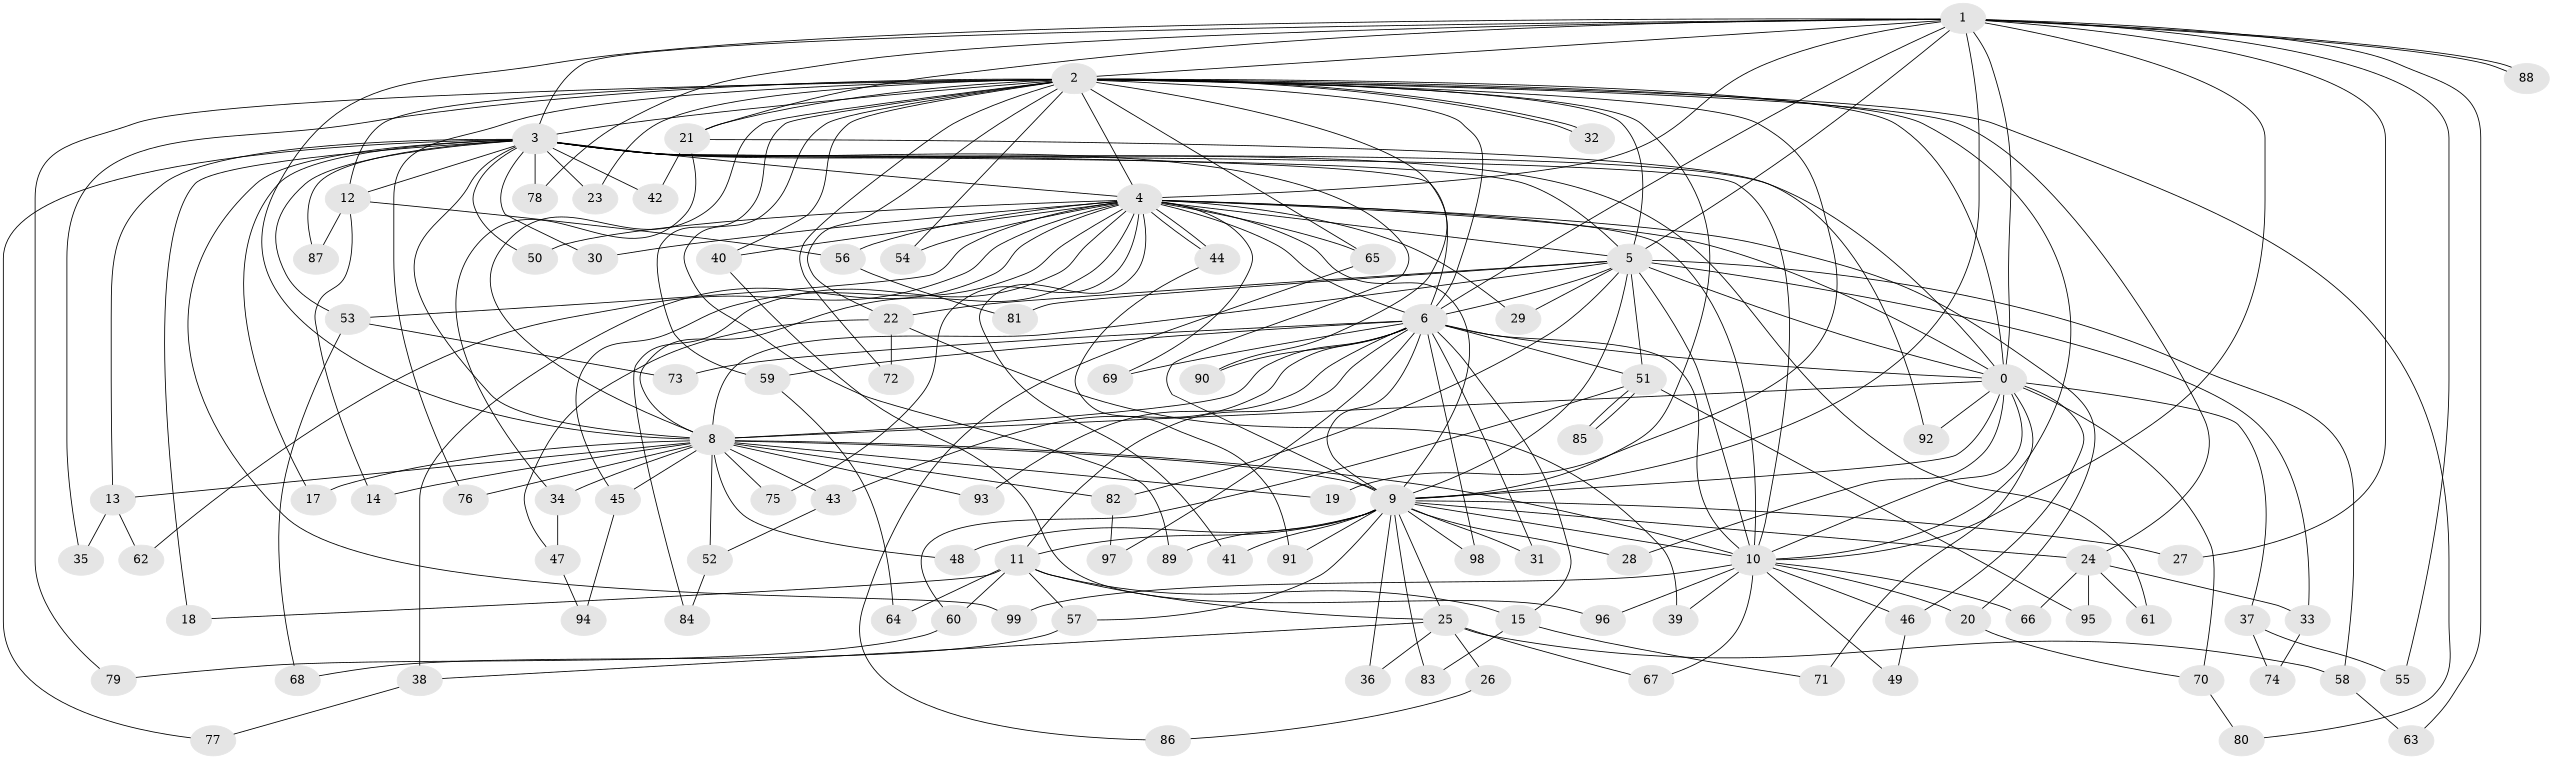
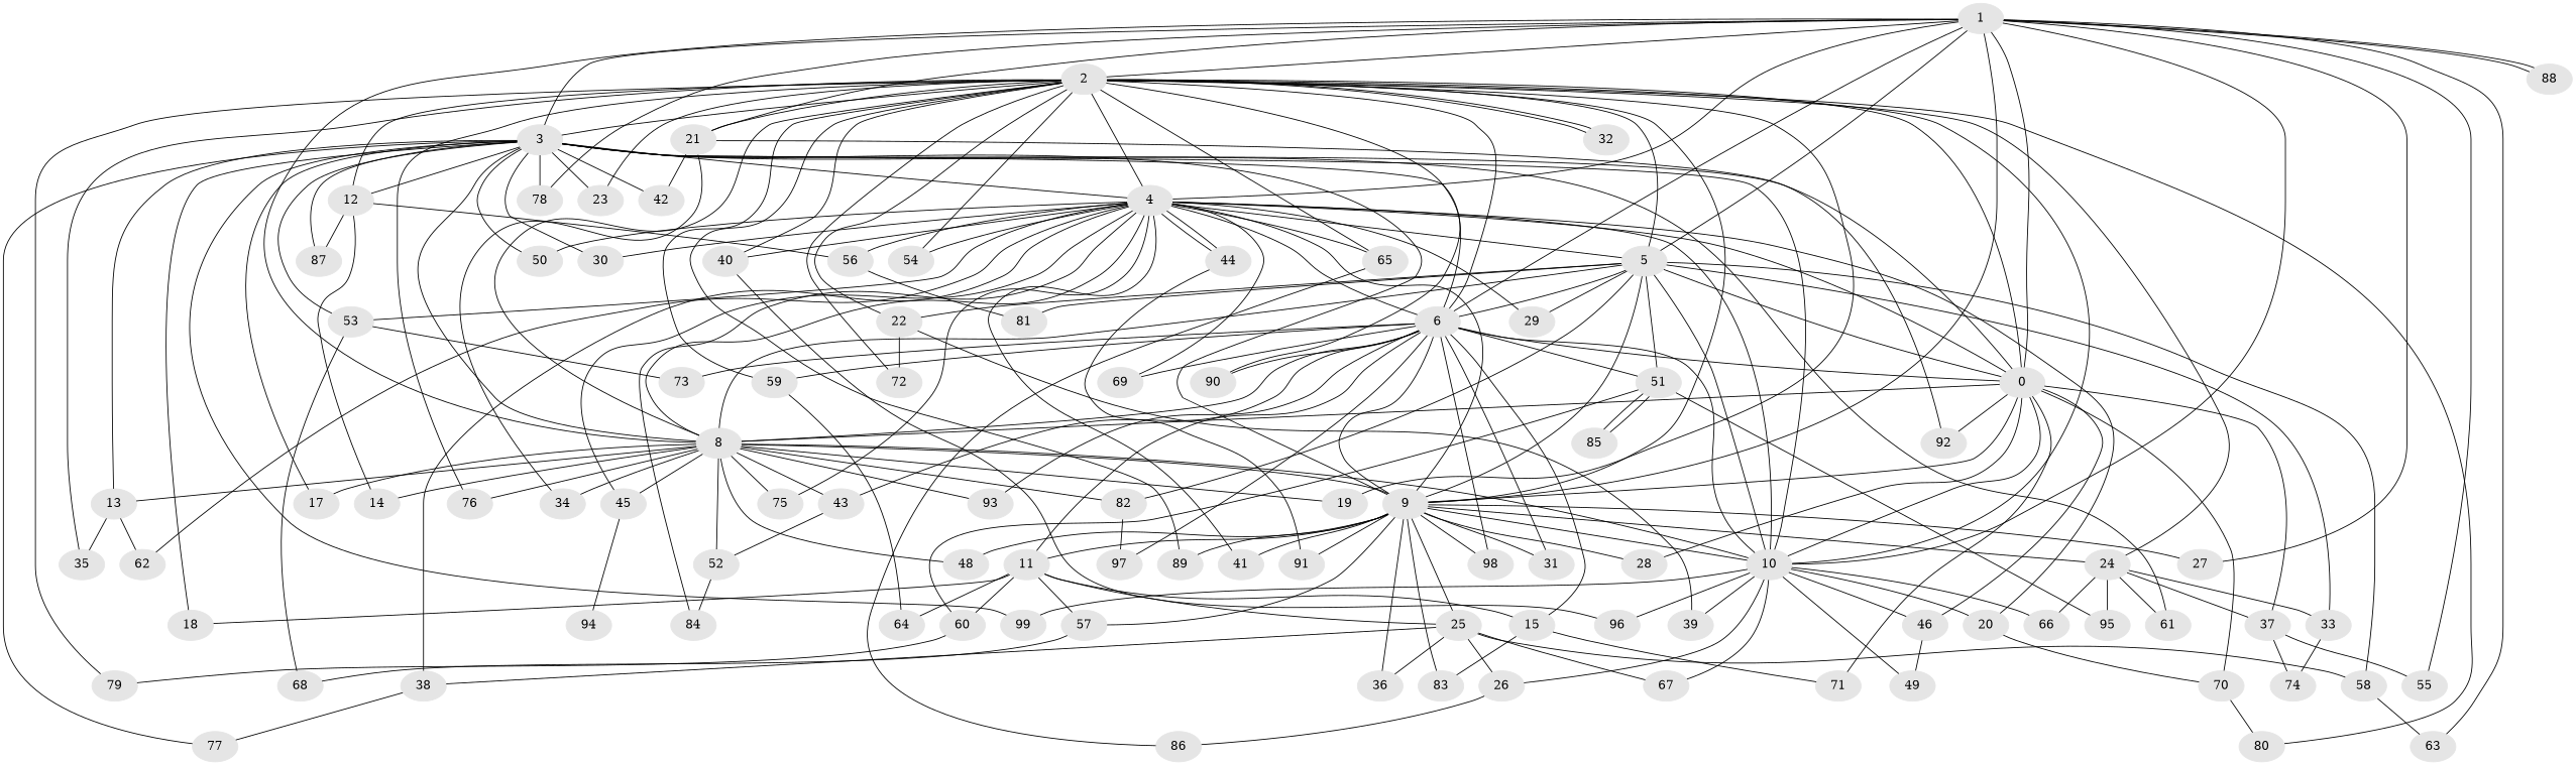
  graph {
    node [color=gray90 style=filled]
    1
    2
    3
    4
    5
    6
    n7 [label=0]
    8
    9
    10
    21
    27
    55
    63
    78
    88
    12
    19
    22
    23
    24
    32
    35
    40
    54
    59
    65
    72
    76
    79
    80
    89
    90
    13
    17
    18
    30
    42
    50
    53
    61
    77
    87
    99
    20
    29
    38
    41
    44
    45
    56
    62
    69
    75
    84
    33
    51
    58
    81
    82
    11
    15
    31
    43
    73
    93
    97
    98
    28
    37
    46
    70
    71
    92
    14
    34
    48
    52
    25
    36
    57
    83
    91
    26
    39
    49
    66
    67
    96
-   47
    95
    64
    86
    68
    94
    74
    60
    85
    1 -- 2
    1 -- 3
    1 -- 4
    1 -- 5
    1 -- 6
    1 -- n7
    1 -- 8
    1 -- 9
    1 -- 10
    1 -- 21
    1 -- 27
    1 -- 55
    1 -- 63
    1 -- 78
    1 -- 88
    1 -- 88
    2 -- 3
    2 -- 4
    2 -- 5
    2 -- 6
    2 -- n7
    2 -- 8
    2 -- 9
    2 -- 10
    2 -- 21
    2 -- 12
    2 -- 19
    2 -- 22
    2 -- 23
    2 -- 24
    2 -- 32
    2 -- 32
    2 -- 35
    2 -- 40
    2 -- 54
    2 -- 59
    2 -- 65
    2 -- 72
    2 -- 76
    2 -- 79
    2 -- 80
    2 -- 89
    2 -- 90
    3 -- 4
-   3 -- 5
    3 -- 6
    3 -- n7
    3 -- 8
    3 -- 9
    3 -- 10
    3 -- 78
    3 -- 12
    3 -- 23
    3 -- 13
    3 -- 17
    3 -- 18
    3 -- 30
    3 -- 42
    3 -- 50
    3 -- 53
    3 -- 61
    3 -- 77
    3 -- 87
    3 -- 99
    4 -- 5
    4 -- 6
    4 -- n7
    4 -- 8
    4 -- 9
    4 -- 10
    4 -- 40
    4 -- 54
    4 -- 65
    4 -- 30
    4 -- 50
    4 -- 53
    4 -- 20
    4 -- 29
    4 -- 38
    4 -- 41
    4 -- 44
    4 -- 44
    4 -- 45
    4 -- 56
    4 -- 62
    4 -- 69
    4 -- 75
    4 -- 84
    5 -- 6
    5 -- n7
    5 -- 8
    5 -- 9
    5 -- 10
    5 -- 22
    5 -- 29
    5 -- 33
    5 -- 51
    5 -- 58
    5 -- 81
    5 -- 82
    6 -- n7
    6 -- 8
    6 -- 9
    6 -- 10
    6 -- 59
    6 -- 90
    6 -- 69
    6 -- 51
    6 -- 11
    6 -- 15
    6 -- 31
    6 -- 43
    6 -- 73
    6 -- 93
    6 -- 97
    6 -- 98
    n7 -- 8
    n7 -- 9
    n7 -- 10
    n7 -- 28
    n7 -- 37
    n7 -- 46
    n7 -- 70
    n7 -- 71
    n7 -- 92
    8 -- 9
    8 -- 10
    8 -- 19
    8 -- 76
    8 -- 13
    8 -- 17
    8 -- 45
    8 -- 75
    8 -- 82
    8 -- 43
    8 -- 93
    8 -- 14
    8 -- 34
    8 -- 48
    8 -- 52
    9 -- 10
    9 -- 27
    9 -- 24
    9 -- 89
    9 -- 41
    9 -- 11
    9 -- 31
    9 -- 98
    9 -- 28
    9 -- 48
    9 -- 25
    9 -- 36
    9 -- 57
    9 -- 83
    9 -- 91
    10 -- 99
    10 -- 20
    10 -- 46
+   10 -- 26
    10 -- 39
    10 -- 49
    10 -- 66
    10 -- 67
    10 -- 96
    21 -- 42
    21 -- 92
    21 -- 34
    12 -- 87
    12 -- 56
    12 -- 14
    22 -- 72
    22 -- 39
-   22 -- 47
    24 -- 61
    24 -- 33
+   24 -- 37
    24 -- 66
    24 -- 95
    40 -- 96
    59 -- 64
    65 -- 86
    13 -- 35
    13 -- 62
    53 -- 73
    53 -- 68
    20 -- 70
    38 -- 77
    44 -- 91
    45 -- 94
    56 -- 81
    33 -- 74
    51 -- 95
    51 -- 60
    51 -- 85
    51 -- 85
    58 -- 63
    82 -- 97
    11 -- 18
    11 -- 15
    11 -- 25
    11 -- 57
    11 -- 64
    11 -- 60
    15 -- 71
    15 -- 83
    43 -- 52
    37 -- 55
    37 -- 74
    46 -- 49
    70 -- 80
-   34 -- 47
    52 -- 84
    25 -- 38
    25 -- 58
    25 -- 36
    25 -- 26
    25 -- 67
    57 -- 68
    26 -- 86
-   47 -- 94
    60 -- 79
  }
